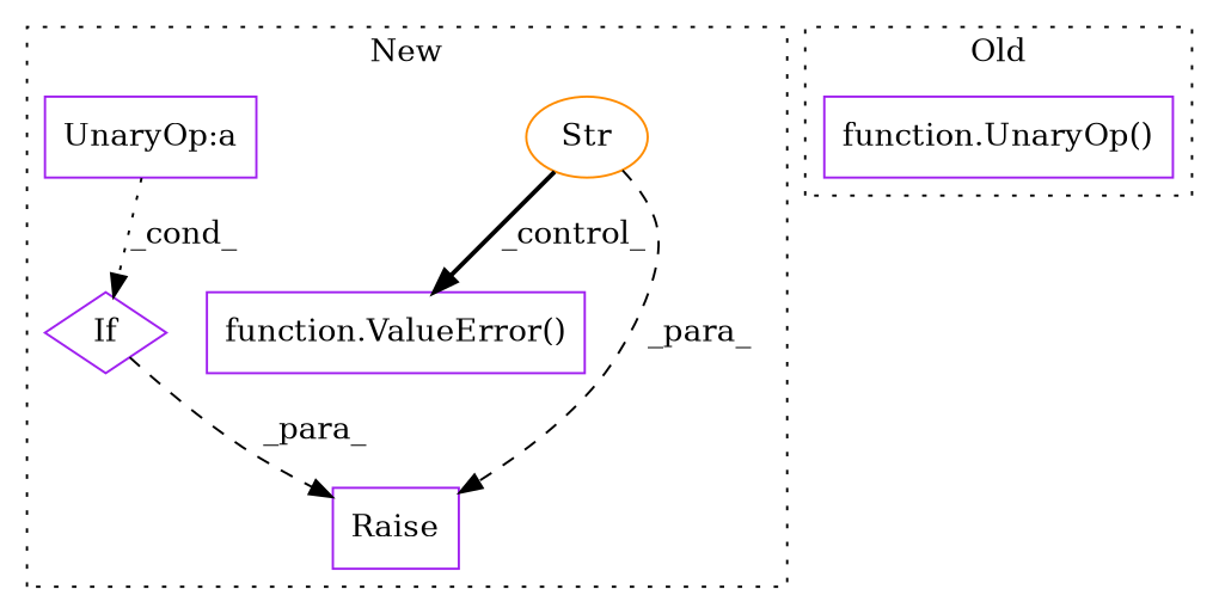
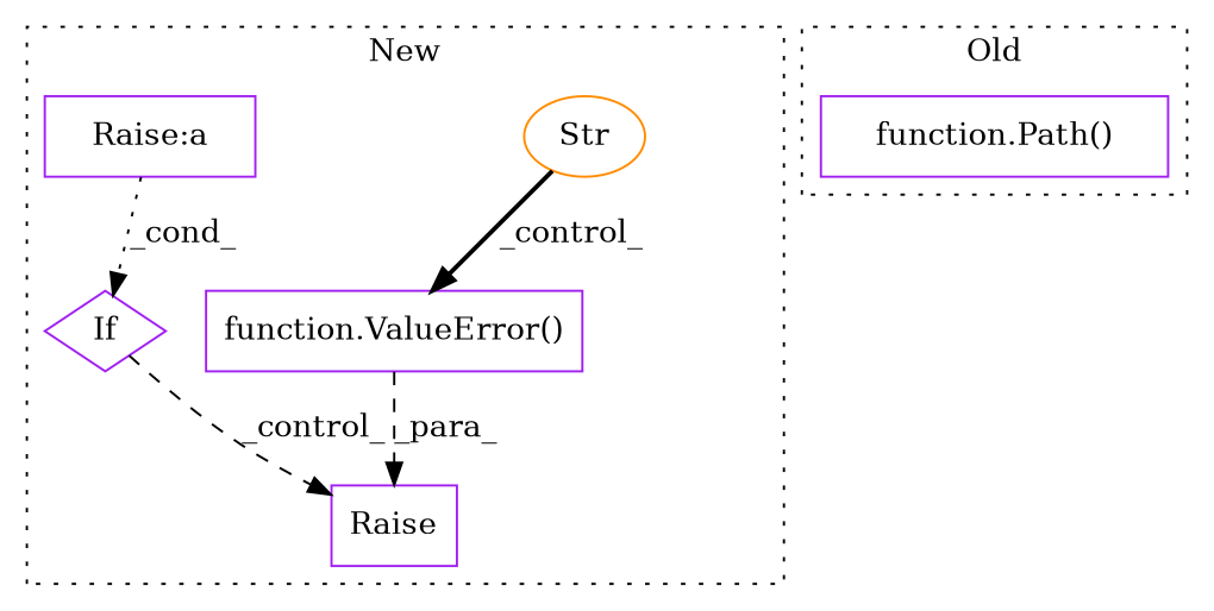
  digraph {
    node [a=75 color=purple shape=box]
    edge [style=dashed]
    n1 [l="28,14" label="function.ValueError()" s="1742,1855"]
    n2 [a=96 l=3 label=If s=1682 shape=diamond]
    n3 [a=66 color=darkorange l=85 label=Str s=1770 shape=ellipse]
    n4 [a=91 l=6 label=Raise s=1736]
-   n5 [a=61 l=37 label="UnaryOp:a" s=1685]
-   n6 [l="5,1" label="function.UnaryOp()" s="1657,1680"]
+   n5 [a=61 l=37 label="Raise:a" s=1685]
+   n6 [l="5,1" label="function.Path()" s="1657,1680"]
    subgraph cluster_1 {
      label=New
      style=dotted
      n1
      n2
      n3
      n4
      n5
    }
    subgraph cluster_2 {
      label=Old
      style=dotted
      n6
    }
-   n3 -> n4 [label=_para_]
-   n2 -> n4 [label=_para_]
+   n1 -> n4 [label=_para_]
+   n2 -> n4 [label=_control_]
    n3 -> n1 [label=_control_ style=bold]
    n5 -> n2 [label=_cond_ style=dotted]
  }
